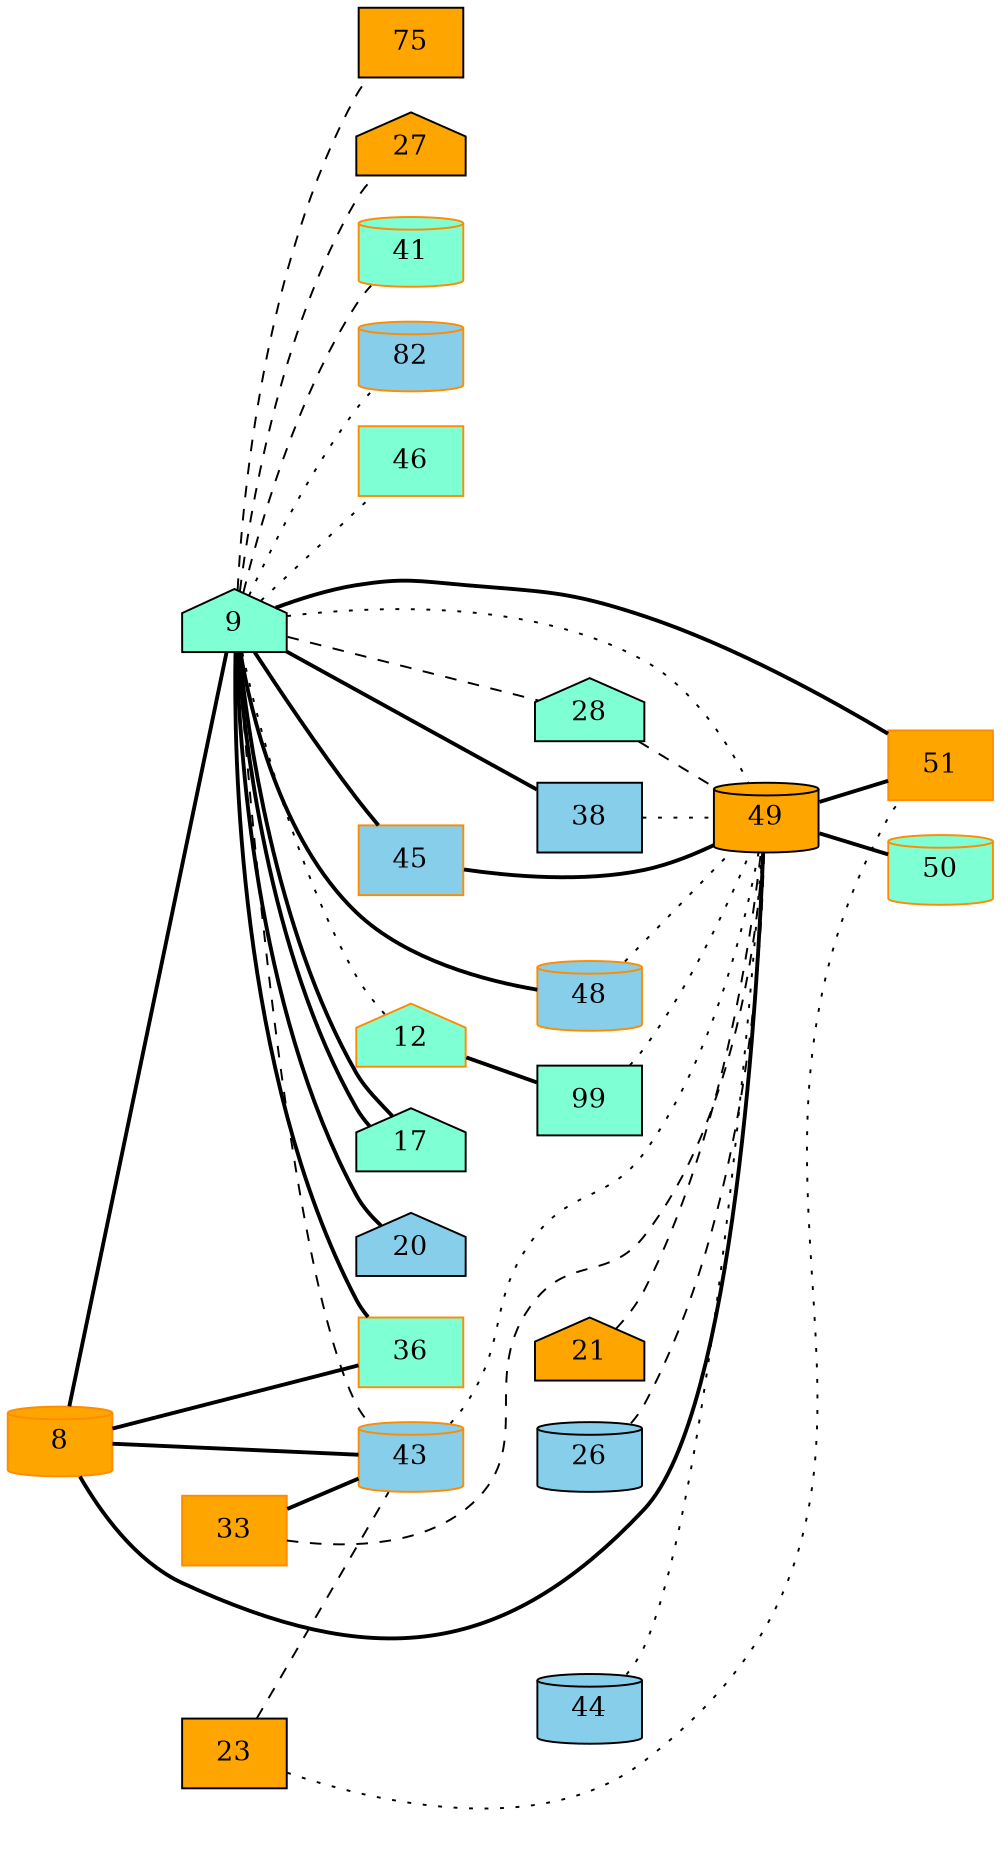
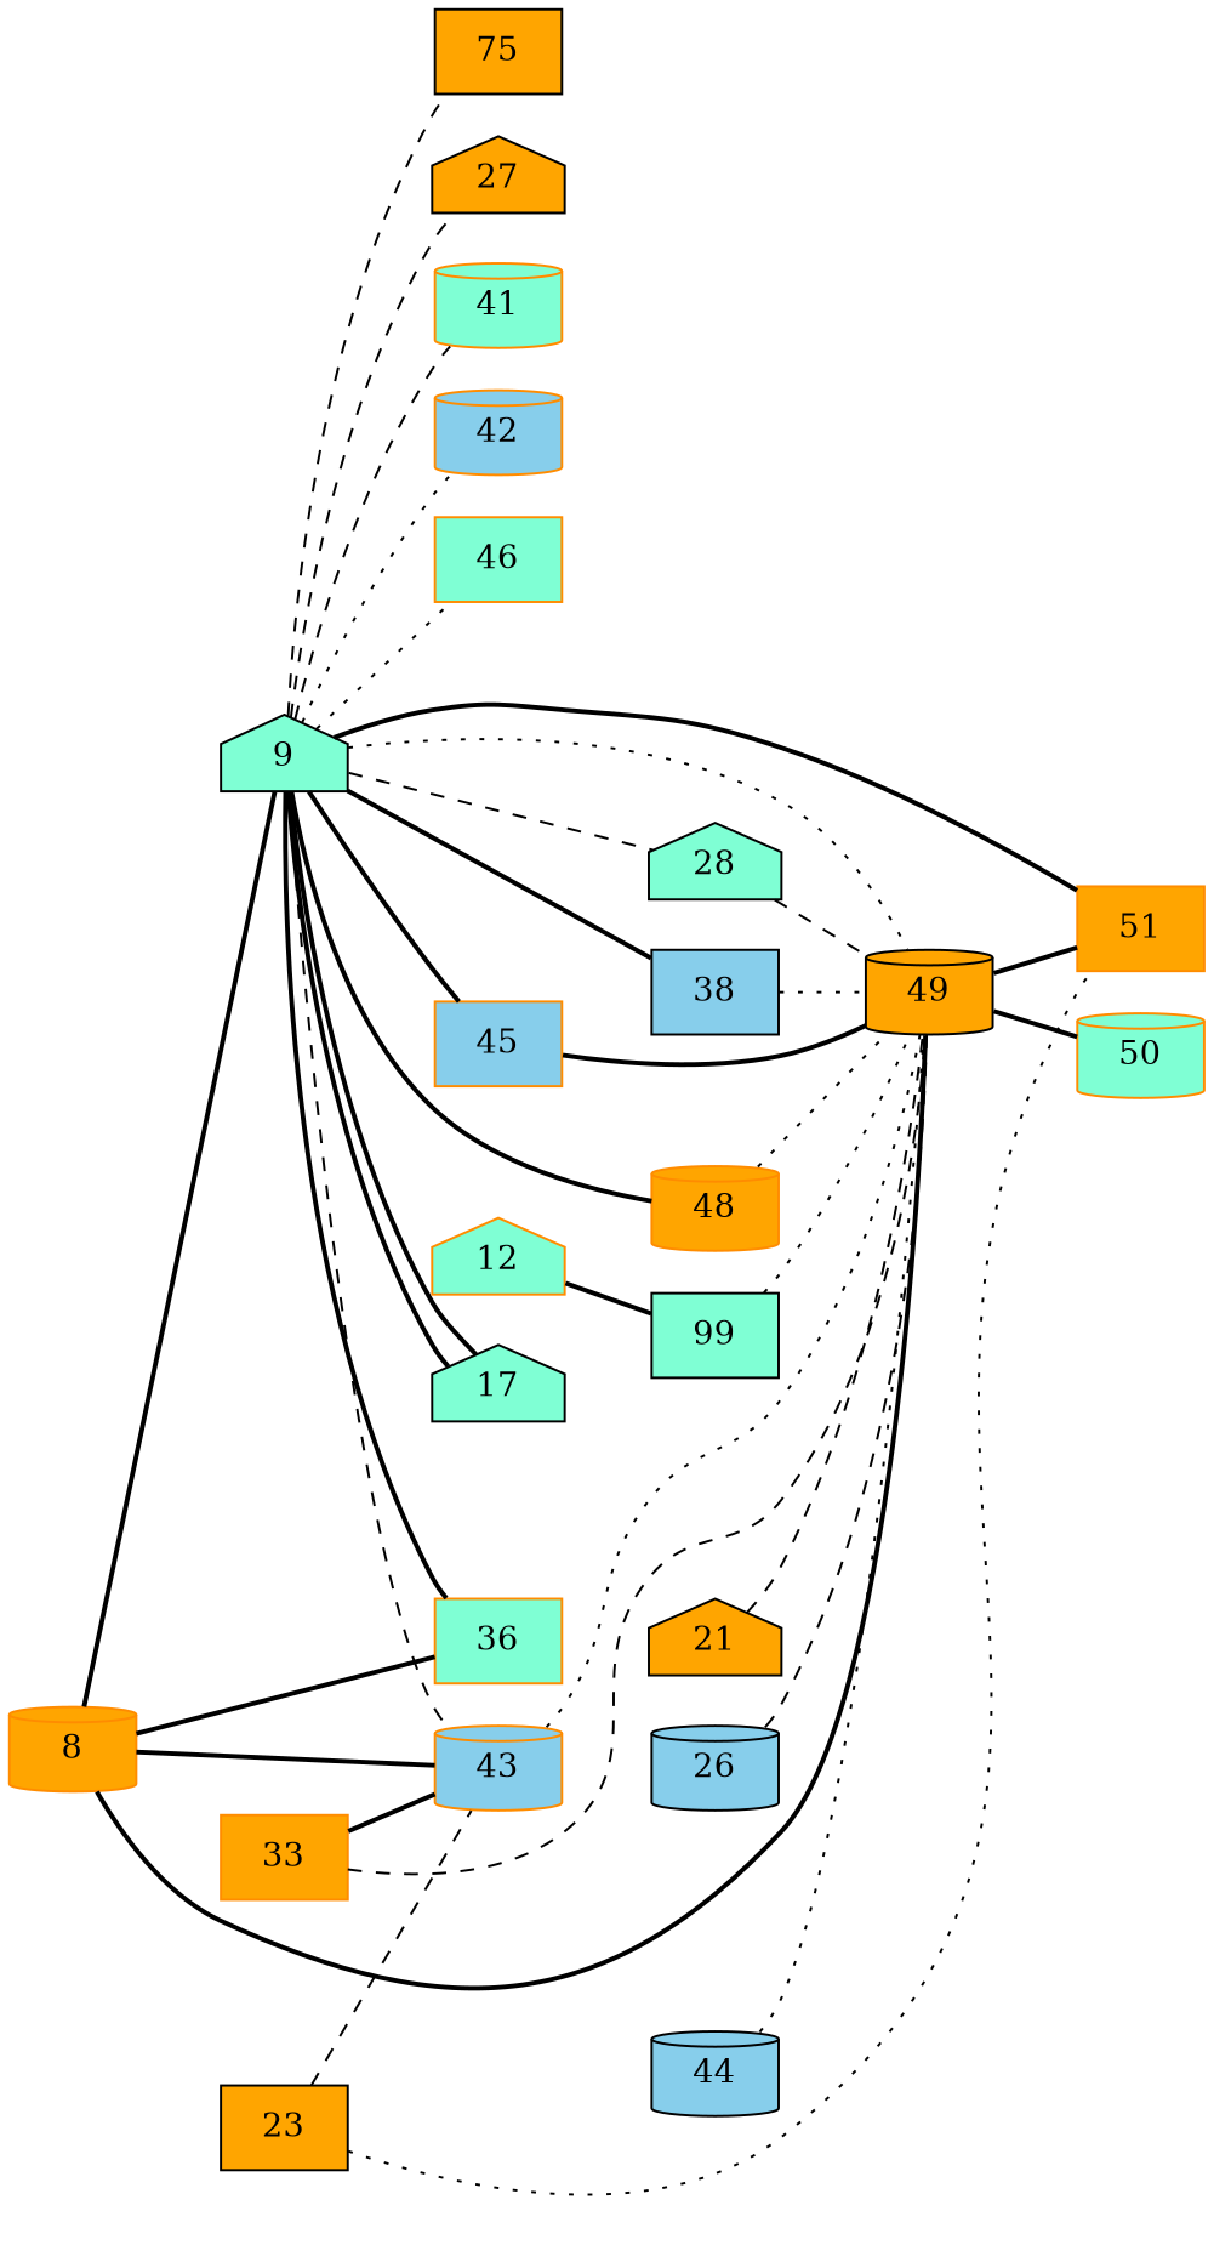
  graph {
    rankdir=LR
    node [color=black fillcolor=aquamarine shape=cylinder style=filled]
    edge [style=bold]
    8 [color=darkorange fillcolor=orange super="+4"]
    9 [shape=house super="+3+7"]
    36 [color=darkorange shape=box]
    43 [color=darkorange fillcolor=skyblue super="+30+18+13"]
    49 [fillcolor=orange super="+16+32+34"]
    12 [color=darkorange shape=house]
    17 [shape=house]
-   20 [fillcolor=skyblue shape=house]
    n9 [fillcolor=orange label=75 shape=box]
    27 [fillcolor=orange shape=house]
    28 [shape=house]
    38 [fillcolor=skyblue shape=box super="+15"]
    41 [color=darkorange]
-   42 [color=darkorange fillcolor=skyblue label=82]
+   42 [color=darkorange fillcolor=skyblue]
    45 [color=darkorange fillcolor=skyblue shape=box super="+37+24"]
    46 [color=darkorange shape=box]
-   48 [color=darkorange fillcolor=skyblue]
+   48 [color=darkorange fillcolor=orange]
    51 [color=darkorange fillcolor=orange shape=box super="+40+47"]
    50 [color=darkorange]
    n20 [label=99 shape=box super="+35"]
    21 [fillcolor=orange shape=house]
    23 [fillcolor=orange shape=box]
    26 [fillcolor=skyblue]
    33 [color=darkorange fillcolor=orange shape=box]
    44 [fillcolor=skyblue]
    8 -- 9 [weight=8]
    8 -- 36
    8 -- 43
    8 -- 49 [weight=9]
    9 -- 36
    9 -- 43 [style=dashed weight=4]
    9 -- 49 [style=dotted weight=21]
-   9 -- 12 [style=dotted weight=2]
    9 -- 17
    9 -- 17
-   9 -- 20 [weight=2]
    9 -- n9 [style=dashed weight=2]
    9 -- 27 [style=dashed weight=2]
    9 -- 28 [style=dashed]
    9 -- 38
    9 -- 41 [style=dashed weight=2]
    9 -- 42 [style=dotted weight=2]
    9 -- 45 [weight=3]
    9 -- 46 [style=dotted weight=2]
    9 -- 48
    9 -- 51 [weight=2]
    43 -- 49 [style=dotted weight=3]
    49 -- 51 [weight=2]
    49 -- 50
    12 -- n20
    28 -- 49 [style=dashed]
    38 -- 49 [style=dotted weight=2]
    45 -- 49
    48 -- 49 [style=dotted]
    n20 -- 49 [style=dotted weight=2]
    21 -- 49 [style=dashed weight=2]
    23 -- 43 [style=dashed]
    23 -- 51 [style=dotted]
    26 -- 49 [style=dashed weight=2]
    33 -- 43
    33 -- 49 [style=dashed]
    44 -- 49 [style=dotted]
  }
